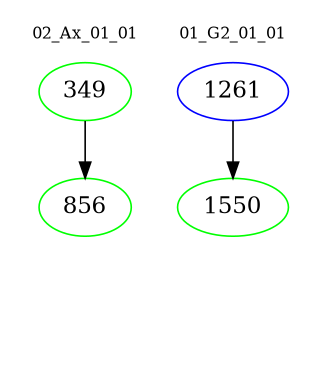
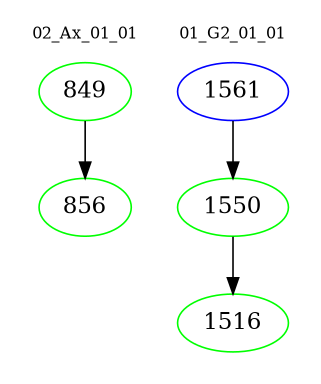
  digraph {
    node [color=green]
    edge [color=black]
-   n1 [label=349]
+   n1 [label=849]
    n2 [label=856]
    n3 [label=1550]
-   n5 [color=blue label=1261]
+   n4 [label=1516]
+   n5 [color=blue label=1561]
    subgraph cluster_1 {
      color=white
      fontsize=10
      label="02_Ax_01_01"
      n1
      n2
    }
    subgraph cluster_2 {
      color=white
      fontsize=10
      label="01_G2_01_01"
      n3
+     n4
      n5
    }
    n1 -> n2
+   n3 -> n4
    n5 -> n3
  }
